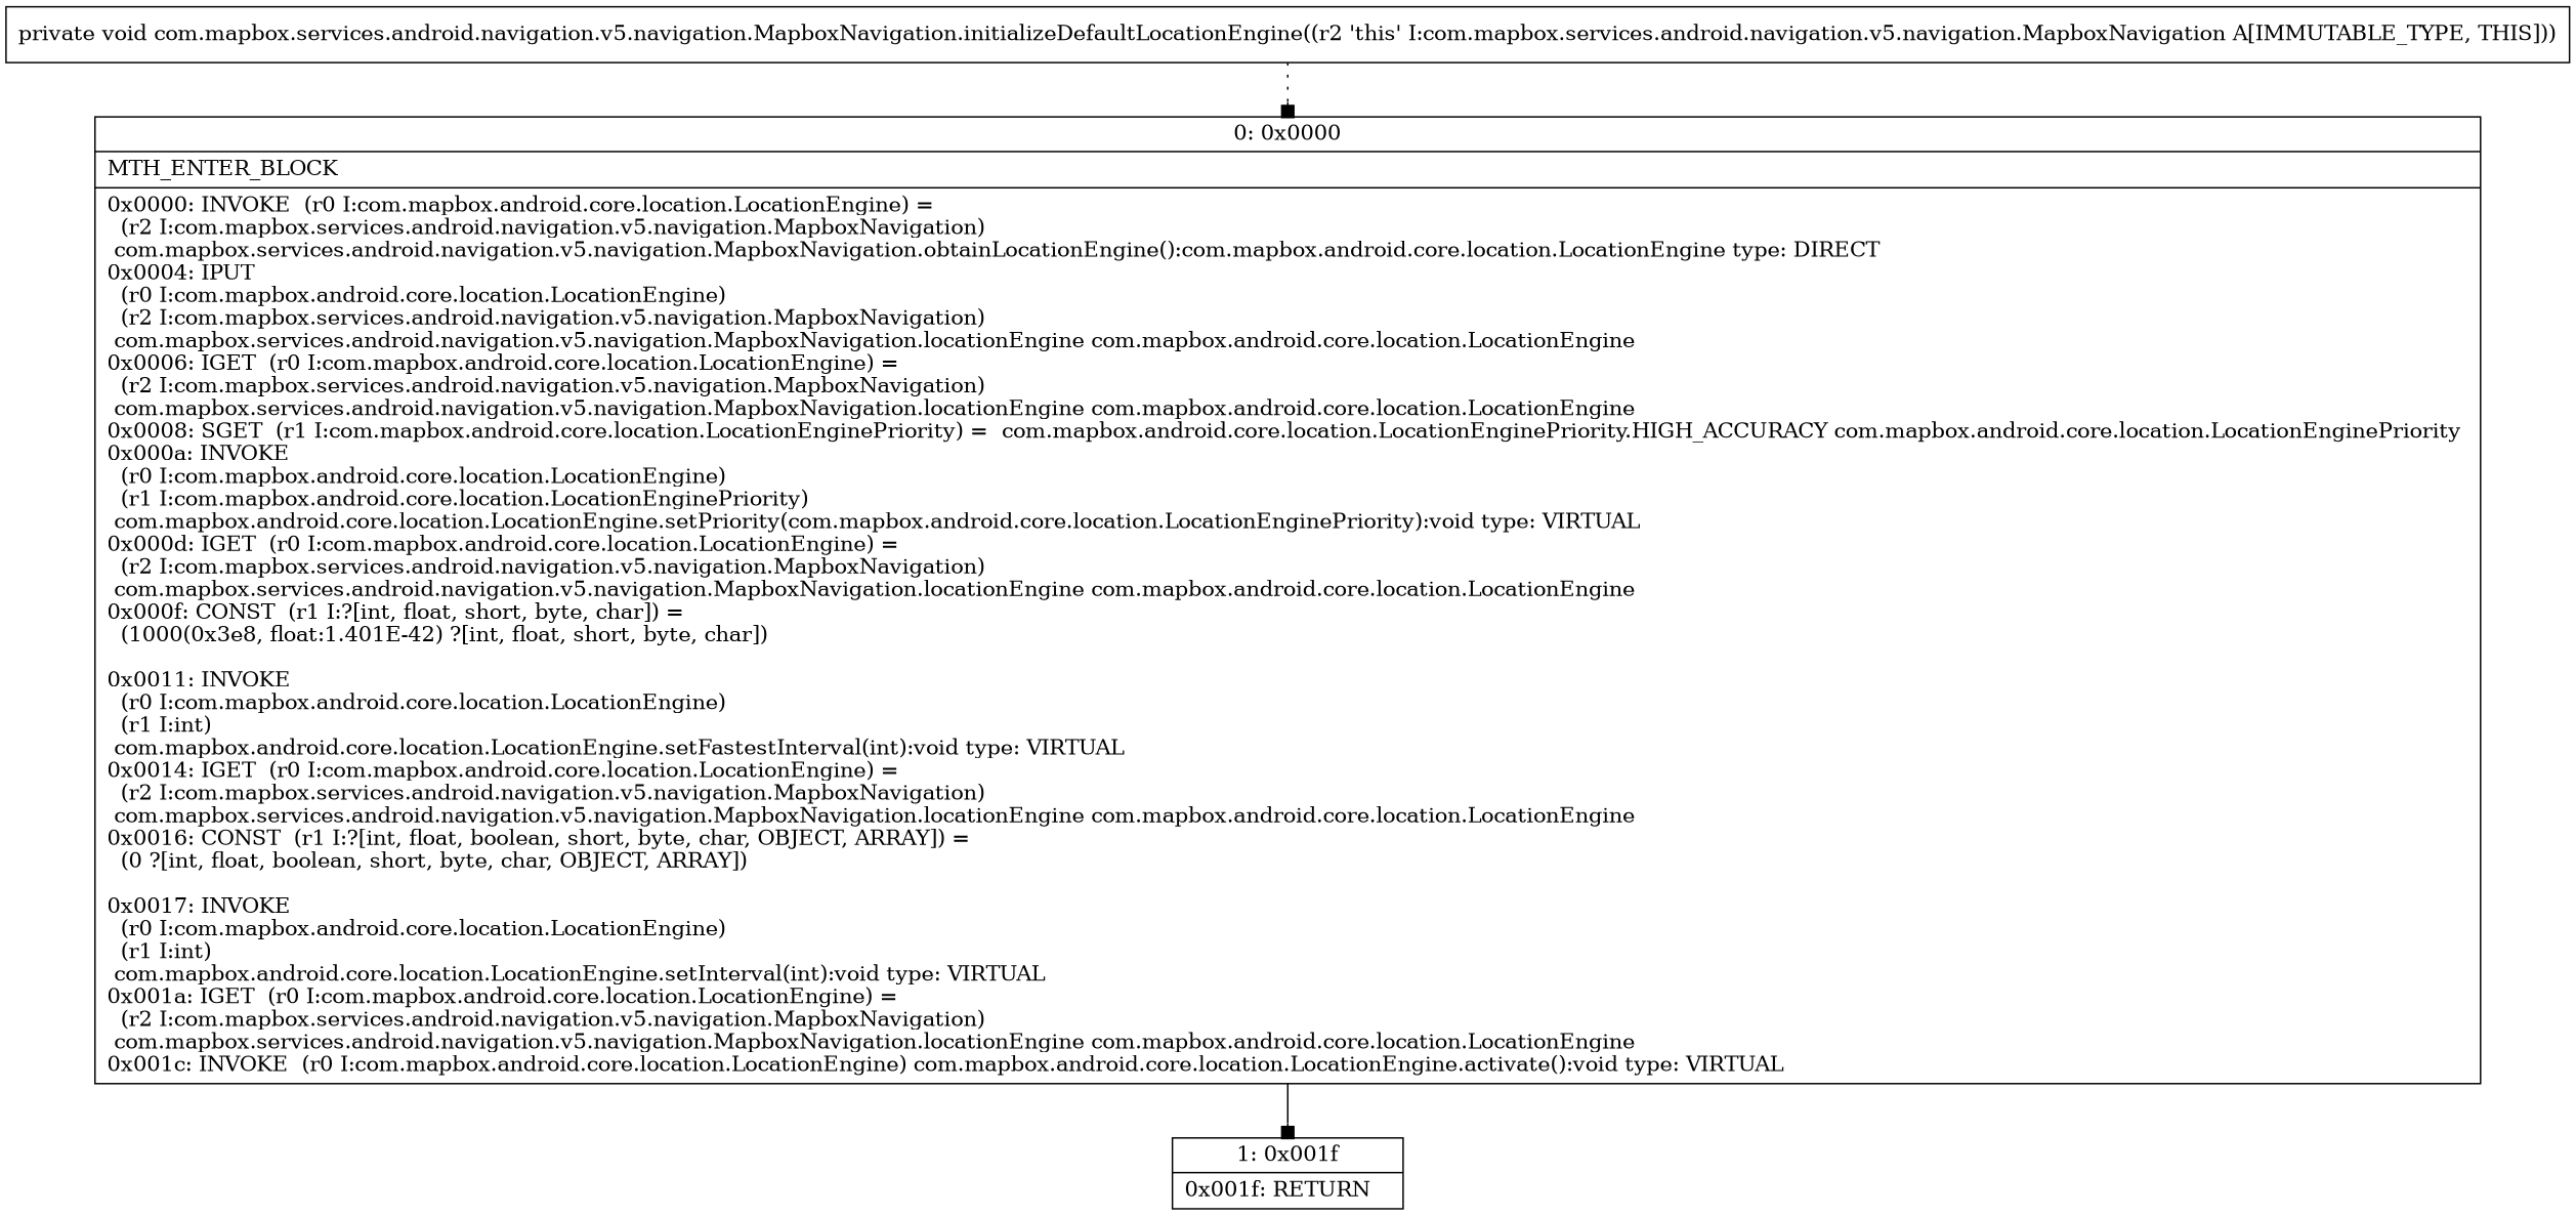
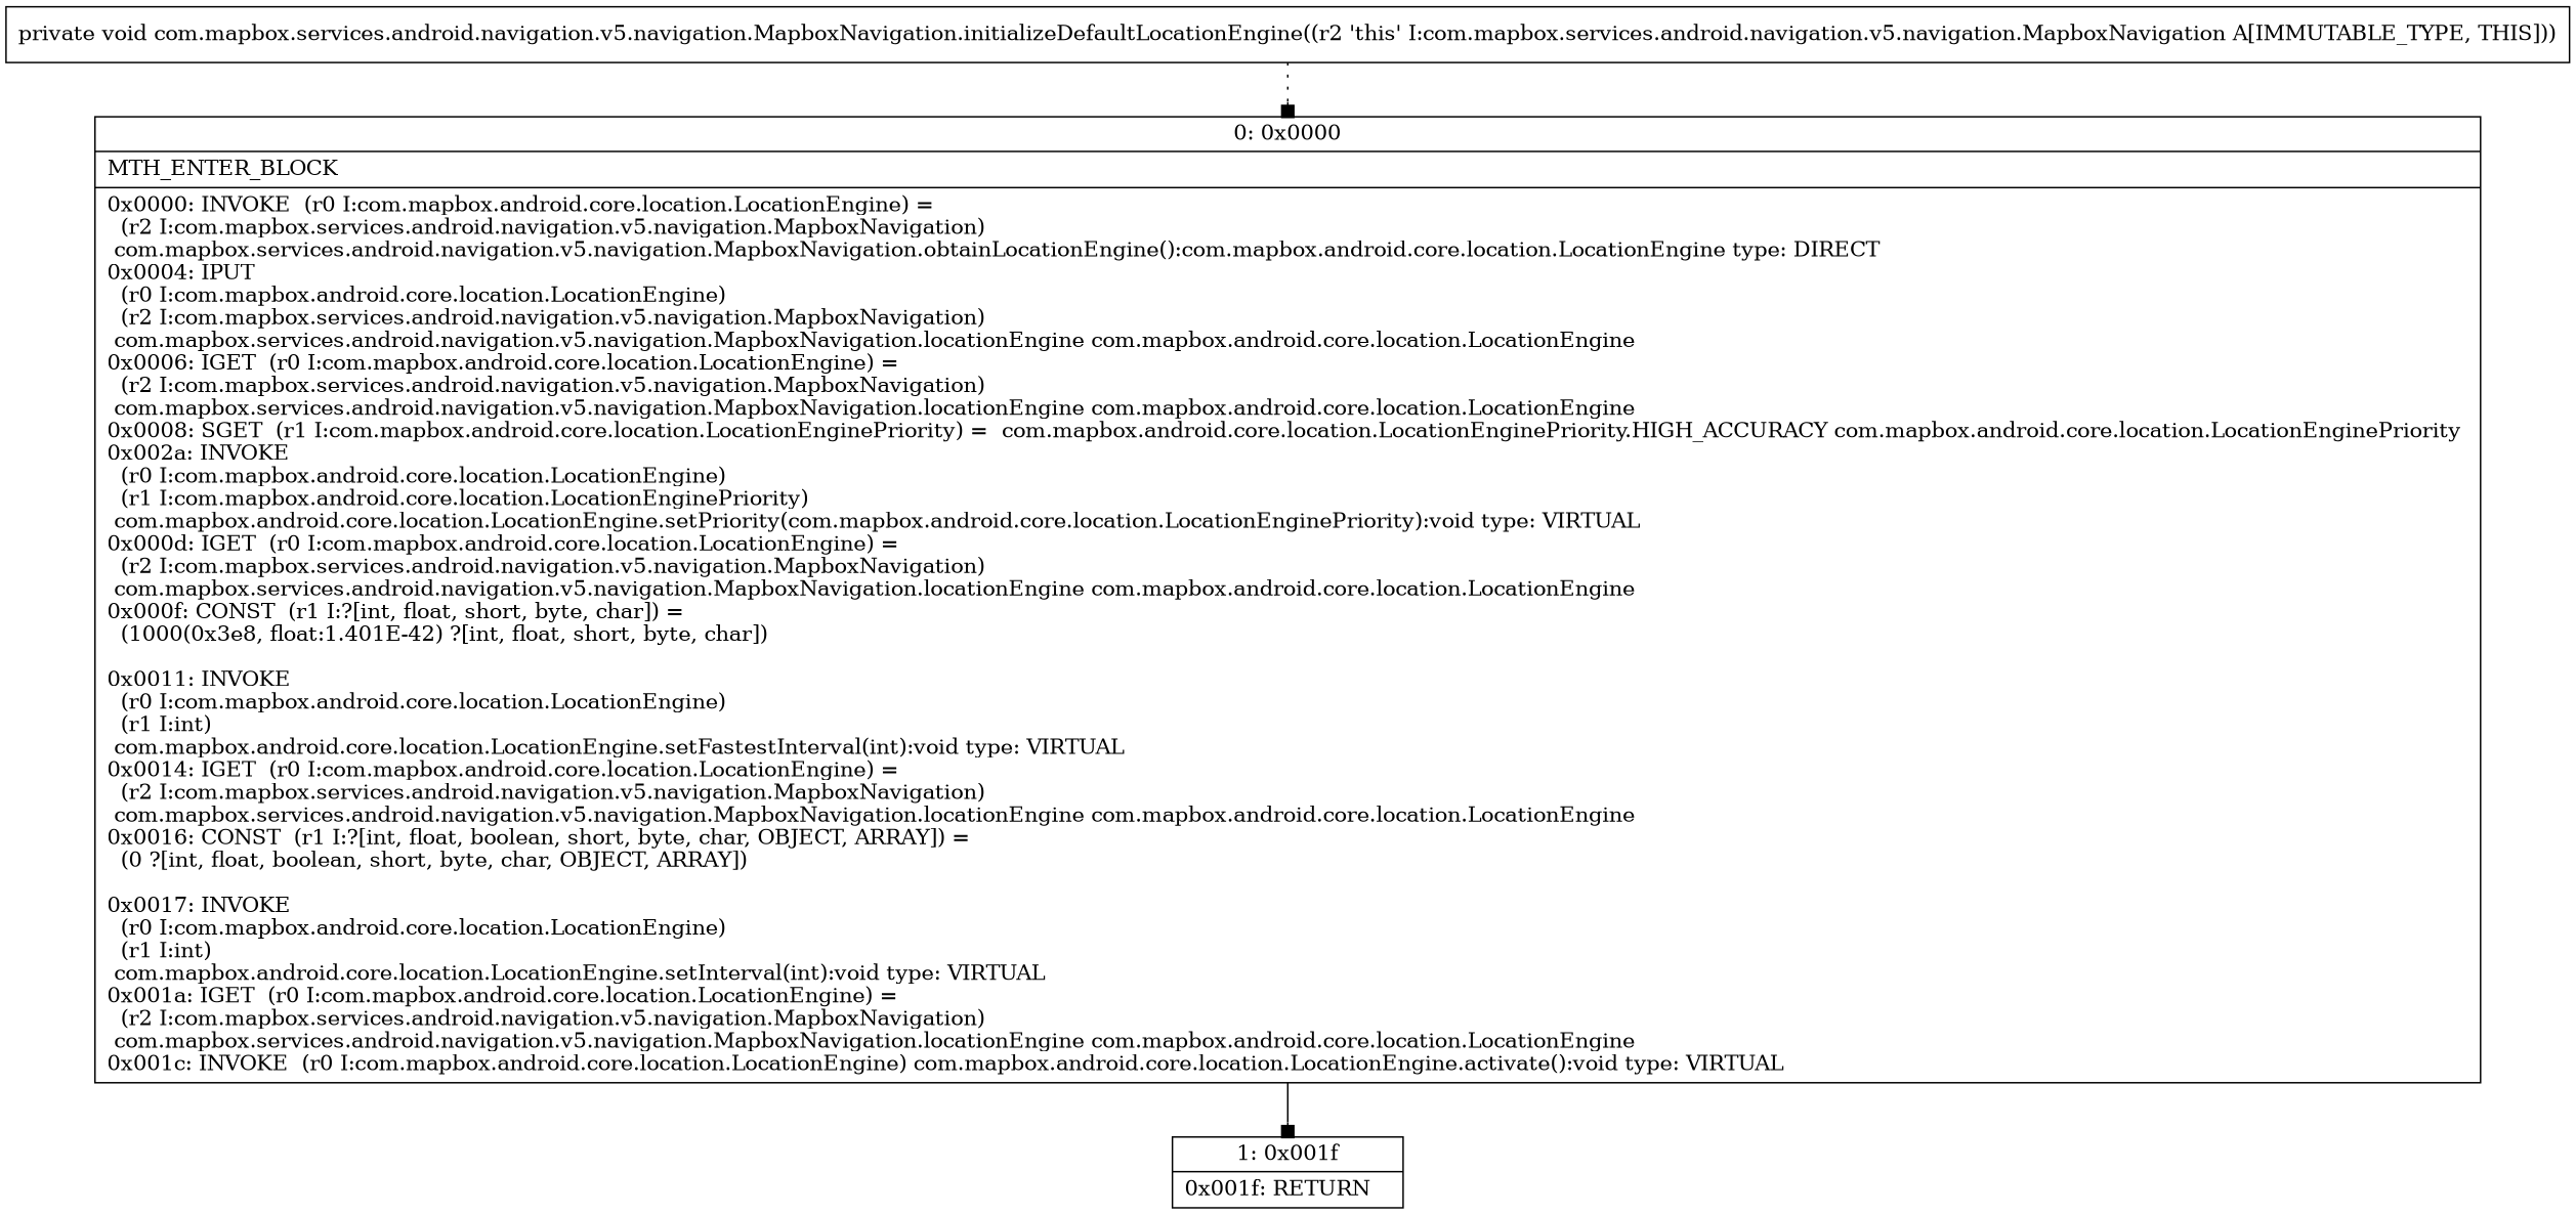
  digraph {
    node [shape=record]
    edge [arrowhead=box]
-   n1 [label="{0\:\ 0x0000|MTH_ENTER_BLOCK\l|0x0000: INVOKE  (r0 I:com.mapbox.android.core.location.LocationEngine) = \l  (r2 I:com.mapbox.services.android.navigation.v5.navigation.MapboxNavigation)\l com.mapbox.services.android.navigation.v5.navigation.MapboxNavigation.obtainLocationEngine():com.mapbox.android.core.location.LocationEngine type: DIRECT \l0x0004: IPUT  \l  (r0 I:com.mapbox.android.core.location.LocationEngine)\l  (r2 I:com.mapbox.services.android.navigation.v5.navigation.MapboxNavigation)\l com.mapbox.services.android.navigation.v5.navigation.MapboxNavigation.locationEngine com.mapbox.android.core.location.LocationEngine \l0x0006: IGET  (r0 I:com.mapbox.android.core.location.LocationEngine) = \l  (r2 I:com.mapbox.services.android.navigation.v5.navigation.MapboxNavigation)\l com.mapbox.services.android.navigation.v5.navigation.MapboxNavigation.locationEngine com.mapbox.android.core.location.LocationEngine \l0x0008: SGET  (r1 I:com.mapbox.android.core.location.LocationEnginePriority) =  com.mapbox.android.core.location.LocationEnginePriority.HIGH_ACCURACY com.mapbox.android.core.location.LocationEnginePriority \l0x000a: INVOKE  \l  (r0 I:com.mapbox.android.core.location.LocationEngine)\l  (r1 I:com.mapbox.android.core.location.LocationEnginePriority)\l com.mapbox.android.core.location.LocationEngine.setPriority(com.mapbox.android.core.location.LocationEnginePriority):void type: VIRTUAL \l0x000d: IGET  (r0 I:com.mapbox.android.core.location.LocationEngine) = \l  (r2 I:com.mapbox.services.android.navigation.v5.navigation.MapboxNavigation)\l com.mapbox.services.android.navigation.v5.navigation.MapboxNavigation.locationEngine com.mapbox.android.core.location.LocationEngine \l0x000f: CONST  (r1 I:?[int, float, short, byte, char]) = \l  (1000(0x3e8, float:1.401E\-42) ?[int, float, short, byte, char])\l \l0x0011: INVOKE  \l  (r0 I:com.mapbox.android.core.location.LocationEngine)\l  (r1 I:int)\l com.mapbox.android.core.location.LocationEngine.setFastestInterval(int):void type: VIRTUAL \l0x0014: IGET  (r0 I:com.mapbox.android.core.location.LocationEngine) = \l  (r2 I:com.mapbox.services.android.navigation.v5.navigation.MapboxNavigation)\l com.mapbox.services.android.navigation.v5.navigation.MapboxNavigation.locationEngine com.mapbox.android.core.location.LocationEngine \l0x0016: CONST  (r1 I:?[int, float, boolean, short, byte, char, OBJECT, ARRAY]) = \l  (0 ?[int, float, boolean, short, byte, char, OBJECT, ARRAY])\l \l0x0017: INVOKE  \l  (r0 I:com.mapbox.android.core.location.LocationEngine)\l  (r1 I:int)\l com.mapbox.android.core.location.LocationEngine.setInterval(int):void type: VIRTUAL \l0x001a: IGET  (r0 I:com.mapbox.android.core.location.LocationEngine) = \l  (r2 I:com.mapbox.services.android.navigation.v5.navigation.MapboxNavigation)\l com.mapbox.services.android.navigation.v5.navigation.MapboxNavigation.locationEngine com.mapbox.android.core.location.LocationEngine \l0x001c: INVOKE  (r0 I:com.mapbox.android.core.location.LocationEngine) com.mapbox.android.core.location.LocationEngine.activate():void type: VIRTUAL \l}"]
+   n1 [label="{0\:\ 0x0000|MTH_ENTER_BLOCK\l|0x0000: INVOKE  (r0 I:com.mapbox.android.core.location.LocationEngine) = \l  (r2 I:com.mapbox.services.android.navigation.v5.navigation.MapboxNavigation)\l com.mapbox.services.android.navigation.v5.navigation.MapboxNavigation.obtainLocationEngine():com.mapbox.android.core.location.LocationEngine type: DIRECT \l0x0004: IPUT  \l  (r0 I:com.mapbox.android.core.location.LocationEngine)\l  (r2 I:com.mapbox.services.android.navigation.v5.navigation.MapboxNavigation)\l com.mapbox.services.android.navigation.v5.navigation.MapboxNavigation.locationEngine com.mapbox.android.core.location.LocationEngine \l0x0006: IGET  (r0 I:com.mapbox.android.core.location.LocationEngine) = \l  (r2 I:com.mapbox.services.android.navigation.v5.navigation.MapboxNavigation)\l com.mapbox.services.android.navigation.v5.navigation.MapboxNavigation.locationEngine com.mapbox.android.core.location.LocationEngine \l0x0008: SGET  (r1 I:com.mapbox.android.core.location.LocationEnginePriority) =  com.mapbox.android.core.location.LocationEnginePriority.HIGH_ACCURACY com.mapbox.android.core.location.LocationEnginePriority \l0x002a: INVOKE  \l  (r0 I:com.mapbox.android.core.location.LocationEngine)\l  (r1 I:com.mapbox.android.core.location.LocationEnginePriority)\l com.mapbox.android.core.location.LocationEngine.setPriority(com.mapbox.android.core.location.LocationEnginePriority):void type: VIRTUAL \l0x000d: IGET  (r0 I:com.mapbox.android.core.location.LocationEngine) = \l  (r2 I:com.mapbox.services.android.navigation.v5.navigation.MapboxNavigation)\l com.mapbox.services.android.navigation.v5.navigation.MapboxNavigation.locationEngine com.mapbox.android.core.location.LocationEngine \l0x000f: CONST  (r1 I:?[int, float, short, byte, char]) = \l  (1000(0x3e8, float:1.401E\-42) ?[int, float, short, byte, char])\l \l0x0011: INVOKE  \l  (r0 I:com.mapbox.android.core.location.LocationEngine)\l  (r1 I:int)\l com.mapbox.android.core.location.LocationEngine.setFastestInterval(int):void type: VIRTUAL \l0x0014: IGET  (r0 I:com.mapbox.android.core.location.LocationEngine) = \l  (r2 I:com.mapbox.services.android.navigation.v5.navigation.MapboxNavigation)\l com.mapbox.services.android.navigation.v5.navigation.MapboxNavigation.locationEngine com.mapbox.android.core.location.LocationEngine \l0x0016: CONST  (r1 I:?[int, float, boolean, short, byte, char, OBJECT, ARRAY]) = \l  (0 ?[int, float, boolean, short, byte, char, OBJECT, ARRAY])\l \l0x0017: INVOKE  \l  (r0 I:com.mapbox.android.core.location.LocationEngine)\l  (r1 I:int)\l com.mapbox.android.core.location.LocationEngine.setInterval(int):void type: VIRTUAL \l0x001a: IGET  (r0 I:com.mapbox.android.core.location.LocationEngine) = \l  (r2 I:com.mapbox.services.android.navigation.v5.navigation.MapboxNavigation)\l com.mapbox.services.android.navigation.v5.navigation.MapboxNavigation.locationEngine com.mapbox.android.core.location.LocationEngine \l0x001c: INVOKE  (r0 I:com.mapbox.android.core.location.LocationEngine) com.mapbox.android.core.location.LocationEngine.activate():void type: VIRTUAL \l}"]
    n2 [label="{1\:\ 0x001f|0x001f: RETURN   \l}"]
    n3 [label="{private void com.mapbox.services.android.navigation.v5.navigation.MapboxNavigation.initializeDefaultLocationEngine((r2 'this' I:com.mapbox.services.android.navigation.v5.navigation.MapboxNavigation A[IMMUTABLE_TYPE, THIS])) }"]
    n1 -> n2 [style=solid]
    n3 -> n1 [style=dotted]
  }
